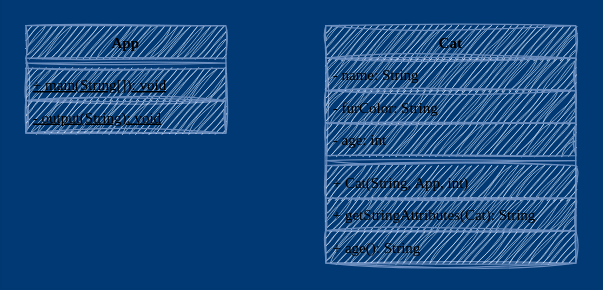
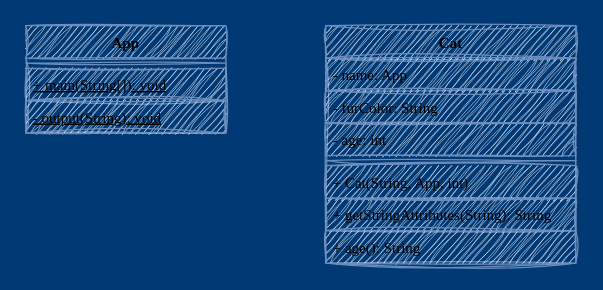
  <mxCell id="0" />
  <mxCell id="1" parent="0" />
  <mxCell id="2" value="Cat" style="swimlane;fontStyle=1;align=center;verticalAlign=top;childLayout=stackLayout;horizontal=1;startSize=26;horizontalStack=0;resizeParent=1;resizeParentMax=0;resizeLast=0;collapsible=1;marginBottom=0;fillColor=#dae8fc;strokeColor=#6c8ebf;fontFamily=Architects Daughter;fontSource=https%3A%2F%2Ffonts.googleapis.com%2Fcss%3Ffamily%3DArchitects%2BDaughter;sketch=1;curveFitting=1;jiggle=2;" parent="1" vertex="1"><mxGeometry x="260" y="20" width="200" height="190" as="geometry" /></mxCell>
- <mxCell id="3" value="- name: String" style="text;strokeColor=#6c8ebf;fillColor=#dae8fc;align=left;verticalAlign=top;spacingLeft=4;spacingRight=4;overflow=hidden;rotatable=0;points=[[0,0.5],[1,0.5]];portConstraint=eastwest;fontFamily=Architects Daughter;fontSource=https%3A%2F%2Ffonts.googleapis.com%2Fcss%3Ffamily%3DArchitects%2BDaughter;sketch=1;curveFitting=1;jiggle=2;" parent="2" vertex="1"><mxGeometry y="26" width="200" height="26" as="geometry" /></mxCell>
+ <mxCell id="3" value="- name: App" style="text;strokeColor=#6c8ebf;fillColor=#dae8fc;align=left;verticalAlign=top;spacingLeft=4;spacingRight=4;overflow=hidden;rotatable=0;points=[[0,0.5],[1,0.5]];portConstraint=eastwest;fontFamily=Architects Daughter;fontSource=https%3A%2F%2Ffonts.googleapis.com%2Fcss%3Ffamily%3DArchitects%2BDaughter;sketch=1;curveFitting=1;jiggle=2;" parent="2" vertex="1"><mxGeometry y="26" width="200" height="26" as="geometry" /></mxCell>
  <mxCell id="4" value="- furColor: String" style="text;strokeColor=#6c8ebf;fillColor=#dae8fc;align=left;verticalAlign=top;spacingLeft=4;spacingRight=4;overflow=hidden;rotatable=0;points=[[0,0.5],[1,0.5]];portConstraint=eastwest;fontFamily=Architects Daughter;fontSource=https%3A%2F%2Ffonts.googleapis.com%2Fcss%3Ffamily%3DArchitects%2BDaughter;sketch=1;curveFitting=1;jiggle=2;" parent="2" vertex="1"><mxGeometry y="52" width="200" height="26" as="geometry" /></mxCell>
  <mxCell id="5" value="- age: int" style="text;strokeColor=#6c8ebf;fillColor=#dae8fc;align=left;verticalAlign=top;spacingLeft=4;spacingRight=4;overflow=hidden;rotatable=0;points=[[0,0.5],[1,0.5]];portConstraint=eastwest;fontFamily=Architects Daughter;fontSource=https%3A%2F%2Ffonts.googleapis.com%2Fcss%3Ffamily%3DArchitects%2BDaughter;sketch=1;curveFitting=1;jiggle=2;" parent="2" vertex="1"><mxGeometry y="78" width="200" height="26" as="geometry" /></mxCell>
  <mxCell id="6" value="" style="line;strokeWidth=1;fillColor=#dae8fc;align=left;verticalAlign=middle;spacingTop=-1;spacingLeft=3;spacingRight=3;rotatable=0;labelPosition=right;points=[];portConstraint=eastwest;strokeColor=#6c8ebf;fontFamily=Architects Daughter;fontSource=https%3A%2F%2Ffonts.googleapis.com%2Fcss%3Ffamily%3DArchitects%2BDaughter;sketch=1;curveFitting=1;jiggle=2;" parent="2" vertex="1"><mxGeometry y="104" width="200" height="8" as="geometry" /></mxCell>
  <mxCell id="7" value="+ Cat(String, App, int)" style="text;strokeColor=#6c8ebf;fillColor=#dae8fc;align=left;verticalAlign=top;spacingLeft=4;spacingRight=4;overflow=hidden;rotatable=0;points=[[0,0.5],[1,0.5]];portConstraint=eastwest;fontFamily=Architects Daughter;fontSource=https%3A%2F%2Ffonts.googleapis.com%2Fcss%3Ffamily%3DArchitects%2BDaughter;sketch=1;curveFitting=1;jiggle=2;" parent="2" vertex="1"><mxGeometry y="112" width="200" height="26" as="geometry" /></mxCell>
- <mxCell id="8" value="+ getStringAttributes(Cat): String" style="text;strokeColor=#6c8ebf;fillColor=#dae8fc;align=left;verticalAlign=top;spacingLeft=4;spacingRight=4;overflow=hidden;rotatable=0;points=[[0,0.5],[1,0.5]];portConstraint=eastwest;fontFamily=Architects Daughter;fontSource=https%3A%2F%2Ffonts.googleapis.com%2Fcss%3Ffamily%3DArchitects%2BDaughter;sketch=1;curveFitting=1;jiggle=2;" parent="2" vertex="1"><mxGeometry y="138" width="200" height="26" as="geometry" /></mxCell>
+ <mxCell id="8" value="+ getStringAttributes(String): String" style="text;strokeColor=#6c8ebf;fillColor=#dae8fc;align=left;verticalAlign=top;spacingLeft=4;spacingRight=4;overflow=hidden;rotatable=0;points=[[0,0.5],[1,0.5]];portConstraint=eastwest;fontFamily=Architects Daughter;fontSource=https%3A%2F%2Ffonts.googleapis.com%2Fcss%3Ffamily%3DArchitects%2BDaughter;sketch=1;curveFitting=1;jiggle=2;" parent="2" vertex="1"><mxGeometry y="138" width="200" height="26" as="geometry" /></mxCell>
  <mxCell id="9" value="+ age(): String" style="text;strokeColor=#6c8ebf;fillColor=#dae8fc;align=left;verticalAlign=top;spacingLeft=4;spacingRight=4;overflow=hidden;rotatable=0;points=[[0,0.5],[1,0.5]];portConstraint=eastwest;fontFamily=Architects Daughter;fontSource=https%3A%2F%2Ffonts.googleapis.com%2Fcss%3Ffamily%3DArchitects%2BDaughter;sketch=1;curveFitting=1;jiggle=2;" parent="2" vertex="1"><mxGeometry y="164" width="200" height="26" as="geometry" /></mxCell>
  <mxCell id="10" value="App" style="swimlane;fontStyle=1;align=center;verticalAlign=top;childLayout=stackLayout;horizontal=1;startSize=26;horizontalStack=0;resizeParent=1;resizeParentMax=0;resizeLast=0;collapsible=1;marginBottom=0;fillColor=#dae8fc;strokeColor=#6c8ebf;fontFamily=Architects Daughter;fontSource=https%3A%2F%2Ffonts.googleapis.com%2Fcss%3Ffamily%3DArchitects%2BDaughter;sketch=1;curveFitting=1;jiggle=2;" parent="1" vertex="1"><mxGeometry x="20" y="20" width="160" height="86" as="geometry" /></mxCell>
  <mxCell id="11" value="" style="line;strokeWidth=1;fillColor=#dae8fc;align=left;verticalAlign=middle;spacingTop=-1;spacingLeft=3;spacingRight=3;rotatable=0;labelPosition=right;points=[];portConstraint=eastwest;strokeColor=#6c8ebf;fontFamily=Architects Daughter;fontSource=https%3A%2F%2Ffonts.googleapis.com%2Fcss%3Ffamily%3DArchitects%2BDaughter;sketch=1;curveFitting=1;jiggle=2;" parent="10" vertex="1"><mxGeometry y="26" width="160" height="8" as="geometry" /></mxCell>
  <mxCell id="12" value="+ main(String[]): void" style="text;strokeColor=#6c8ebf;fillColor=#dae8fc;align=left;verticalAlign=top;spacingLeft=4;spacingRight=4;overflow=hidden;rotatable=0;points=[[0,0.5],[1,0.5]];portConstraint=eastwest;fontStyle=4;fontFamily=Architects Daughter;fontSource=https%3A%2F%2Ffonts.googleapis.com%2Fcss%3Ffamily%3DArchitects%2BDaughter;sketch=1;curveFitting=1;jiggle=2;" parent="10" vertex="1"><mxGeometry y="34" width="160" height="26" as="geometry" /></mxCell>
  <mxCell id="13" value="- output(String): void" style="text;strokeColor=#6c8ebf;fillColor=#dae8fc;align=left;verticalAlign=top;spacingLeft=4;spacingRight=4;overflow=hidden;rotatable=0;points=[[0,0.5],[1,0.5]];portConstraint=eastwest;fontStyle=4;fontFamily=Architects Daughter;fontSource=https%3A%2F%2Ffonts.googleapis.com%2Fcss%3Ffamily%3DArchitects%2BDaughter;sketch=1;curveFitting=1;jiggle=2;" parent="10" vertex="1"><mxGeometry y="60" width="160" height="26" as="geometry" /></mxCell>
